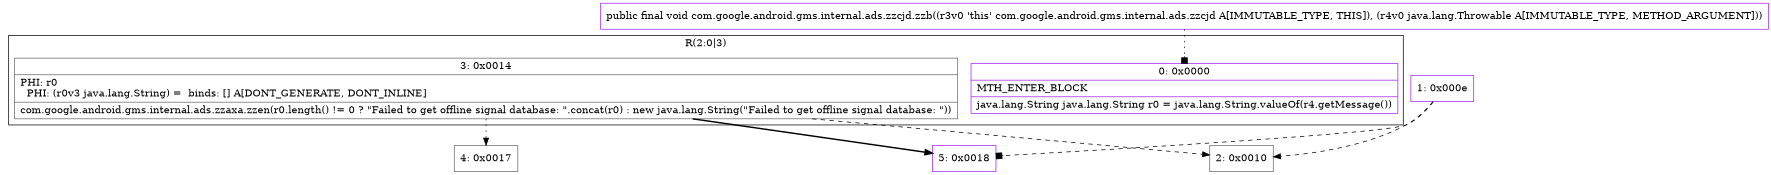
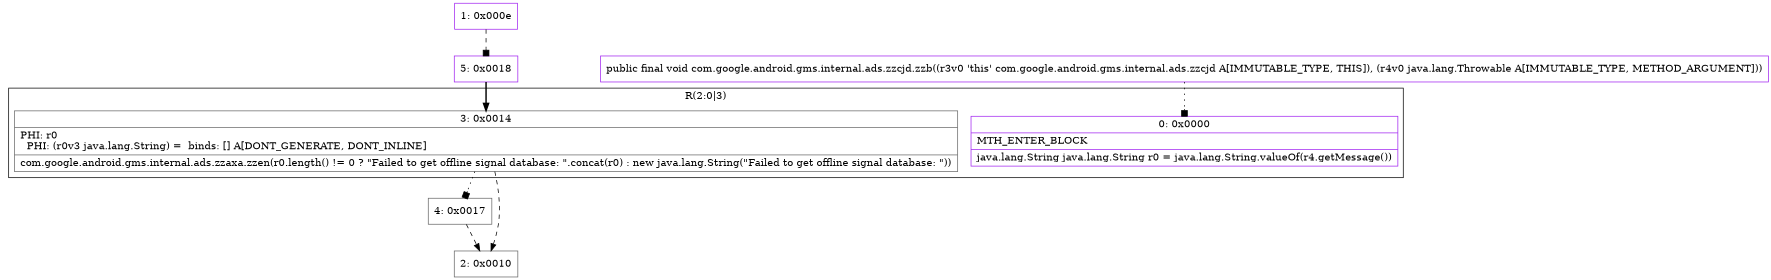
  digraph {
    node [color=purple shape=record]
    edge [arrowhead=box style=dashed]
    n1 [label="{0\:\ 0x0000|MTH_ENTER_BLOCK\l|java.lang.String java.lang.String r0 = java.lang.String.valueOf(r4.getMessage())\l}"]
    n2 [color=gray40 label="{3\:\ 0x0014|PHI: r0 \l  PHI: (r0v3 java.lang.String) =  binds: [] A[DONT_GENERATE, DONT_INLINE]\l|com.google.android.gms.internal.ads.zzaxa.zzen(r0.length() != 0 ? \"Failed to get offline signal database: \".concat(r0) : new java.lang.String(\"Failed to get offline signal database: \"))\l}"]
    n3 [color=gray40 label="{4\:\ 0x0017}"]
    n4 [color=gray40 label="{2\:\ 0x0010}"]
    n5 [label="{1\:\ 0x000e}"]
    n6 [label="{5\:\ 0x0018}"]
    n7 [label="{public final void com.google.android.gms.internal.ads.zzcjd.zzb((r3v0 'this' com.google.android.gms.internal.ads.zzcjd A[IMMUTABLE_TYPE, THIS]), (r4v0 java.lang.Throwable A[IMMUTABLE_TYPE, METHOD_ARGUMENT])) }"]
    subgraph cluster_1 {
      label="R(2:0|3)"
      n1
      n2
    }
-   n2 -> n3 [arrowhead=normal style=dotted]
+   n2 -> n3 [style=dotted]
    n2 -> n4 [arrowhead=normal]
-   n5 -> n4 [arrowhead=normal]
+   n3 -> n4 [arrowhead=normal]
    n5 -> n6
-   n2 -> n6 [arrowhead=normal style=bold]
+   n6 -> n2 [arrowhead=normal style=bold]
    n7 -> n1 [style=dotted]
  }
